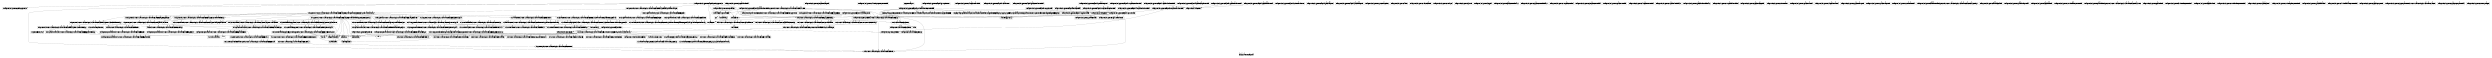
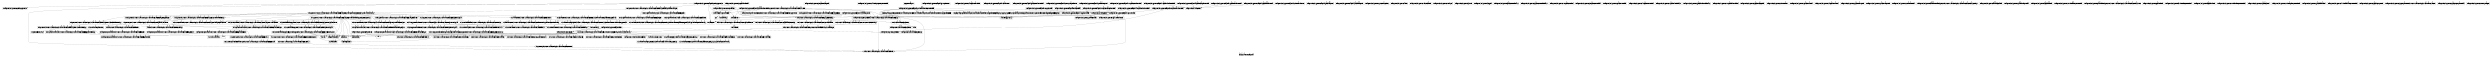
  digraph {
    label="Call graph: atom_vec_ellipsoid.ll"
    node [shape=record]
    n1 [label="{_ZN9LAMMPS_NS16AtomVecEllipsoidC2EPNS_6LAMMPSE}"]
    n2 [label="{_ZN9LAMMPS_NS7AtomVecC2EPNS_6LAMMPSE}"]
    n3 [label="{_ZNSaIcEC1Ev}"]
    n4 [label="{_ZNSt7__cxx1112basic_stringIcSt11char_traitsIcESaIcEEC2IS3_EEPKcRKS3_}"]
    n5 [label="{_ZNSt7__cxx1112basic_stringIcSt11char_traitsIcESaIcEED1Ev}"]
    n6 [label="{_ZNSaIcED1Ev}"]
    n7 [label="{_ZN9LAMMPS_NS7AtomVec12setup_fieldsEv}"]
    n8 [label="{_ZNSt6vectorINSt7__cxx1112basic_stringIcSt11char_traitsIcESaIcEEESaIS5_EEaSESt16initializer_listIS5_E}"]
    n9 [label="{_ZNSt7__cxx1112basic_stringIcSt11char_traitsIcESaIcEE13_M_local_dataEv}"]
    n10 [label="{_ZNSt7__cxx1112basic_stringIcSt11char_traitsIcESaIcEE12_Alloc_hiderC1EPcRKS3_}"]
    n11 [label="{_ZNSt11char_traitsIcE6lengthEPKc}"]
    n12 [label="{_ZNSt7__cxx1112basic_stringIcSt11char_traitsIcESaIcEE12_M_constructIPKcEEvT_S8_}"]
    n13 [label="{_ZNSt7__cxx1112basic_stringIcSt11char_traitsIcESaIcEE12_Alloc_hiderD2Ev}"]
    n14 [label="{_ZN9LAMMPS_NS7AtomVecD2Ev}"]
    n15 [label="{_ZNKSt16initializer_listINSt7__cxx1112basic_stringIcSt11char_traitsIcESaIcEEEE5beginEv}"]
    n16 [label="{_ZNKSt16initializer_listINSt7__cxx1112basic_stringIcSt11char_traitsIcESaIcEEEE3endEv}"]
    n17 [label="{_ZNSt6vectorINSt7__cxx1112basic_stringIcSt11char_traitsIcESaIcEEESaIS5_EE13_M_assign_auxIPKS5_EEvT_SB_St20forward_iterator_tag}"]
    n18 [label="{_ZN9__gnu_cxx11char_traitsIcE6lengthEPKc}"]
    n19 [label="{strlen}"]
    n20 [label="{_ZNSt7__cxx1112basic_stringIcSt11char_traitsIcESaIcEE16_M_construct_auxIPKcEEvT_S8_St12__false_type}"]
    n21 [label="{_ZNSaIcED2Ev}"]
    n22 [label="{_ZNKSt16initializer_listINSt7__cxx1112basic_stringIcSt11char_traitsIcESaIcEEEE4sizeEv}"]
    n23 [label="{_ZSt8distanceIPKNSt7__cxx1112basic_stringIcSt11char_traitsIcESaIcEEEENSt15iterator_traitsIT_E15difference_typeES9_S9_}"]
    n24 [label="{_ZNKSt6vectorINSt7__cxx1112basic_stringIcSt11char_traitsIcESaIcEEESaIS5_EE8capacityEv}"]
    n25 [label="{_ZNSt12_Vector_baseINSt7__cxx1112basic_stringIcSt11char_traitsIcESaIcEEESaIS5_EE19_M_get_Tp_allocatorEv}"]
    n26 [label="{_ZNSt6vectorINSt7__cxx1112basic_stringIcSt11char_traitsIcESaIcEEESaIS5_EE17_S_check_init_lenEmRKS6_}"]
    n27 [label="{_ZNSt6vectorINSt7__cxx1112basic_stringIcSt11char_traitsIcESaIcEEESaIS5_EE20_M_allocate_and_copyIPKS5_EEPS5_mT_SC_}"]
    n28 [label="{_ZSt22__uninitialized_copy_aIPKNSt7__cxx1112basic_stringIcSt11char_traitsIcESaIcEEEPS5_S5_ET0_T_SA_S9_RSaIT1_E}"]
    n29 [label="{_ZSt8_DestroyIPNSt7__cxx1112basic_stringIcSt11char_traitsIcESaIcEEES5_EvT_S7_RSaIT0_E}"]
    n30 [label="{_ZNSt12_Vector_baseINSt7__cxx1112basic_stringIcSt11char_traitsIcESaIcEEESaIS5_EE13_M_deallocateEPS5_m}"]
    n31 [label="{_ZNKSt6vectorINSt7__cxx1112basic_stringIcSt11char_traitsIcESaIcEEESaIS5_EE4sizeEv}"]
    n32 [label="{_ZSt4copyIPKNSt7__cxx1112basic_stringIcSt11char_traitsIcESaIcEEEPS5_ET0_T_SA_S9_}"]
    n33 [label="{_ZNSt6vectorINSt7__cxx1112basic_stringIcSt11char_traitsIcESaIcEEESaIS5_EE15_M_erase_at_endEPS5_}"]
    n34 [label="{_ZSt7advanceIPKNSt7__cxx1112basic_stringIcSt11char_traitsIcESaIcEEEmEvRT_T0_}"]
    n35 [label="{_ZN9LAMMPS_NS7AtomVec13unpack_borderEiiPd}"]
    n36 [label="{_ZN9LAMMPS_NS7AtomVec15unpack_exchangeEPd}"]
    n37 [label="{_ZN9LAMMPS_NS16AtomVecEllipsoid15data_atom_bonusEiRKSt6vectorINSt7__cxx1112basic_stringIcSt11char_traitsIcESaIcEEESaIS7_EE}"]
    n38 [label="{_ZN9MathExtra10qnormalizeEPd}"]
    n39 [label="{_ZN9LAMMPS_NS5utils7numericEPKciRKNSt7__cxx1112basic_stringIcSt11char_traitsIcESaIcEEEbPNS_6LAMMPSE}"]
    n40 [label="{_ZN9LAMMPS_NS5Error3oneERKNSt7__cxx1112basic_stringIcSt11char_traitsIcESaIcEEEiS8_}"]
    n41 [label="{_ZNKSt6vectorINSt7__cxx1112basic_stringIcSt11char_traitsIcESaIcEEESaIS5_EEixEm}"]
    n42 [label="{_ZN9LAMMPS_NS16AtomVecEllipsoid10grow_bonusEv}"]
    n43 [label="{llvm.fmuladd.f64}"]
    n44 [label="{sqrt}"]
    n45 [label="{_ZN9LAMMPS_NS7AtomVec15grow_nmax_bonusEi}"]
    n46 [label="{_ZN9LAMMPS_NS6Memory8sreallocEPvlPKc}"]
    n47 [label="{_ZN9LAMMPS_NS7AtomVec14write_improperEP8_IO_FILEiPPii}"]
    n48 [label="{_ZN9__gnu_cxx11char_traitsIcE2eqERKcS3_}"]
    n49 [label="{_ZNSt7__cxx1112basic_stringIcSt11char_traitsIcESaIcEE12_M_constructIPKcEEvT_S8_St20forward_iterator_tag}"]
    n50 [label="{__gxx_personality_v0}"]
    n51 [label="{_ZSt19__iterator_categoryIPKNSt7__cxx1112basic_stringIcSt11char_traitsIcESaIcEEEENSt15iterator_traitsIT_E17iterator_categoryERKS9_}"]
    n52 [label="{_ZSt10__distanceIPKNSt7__cxx1112basic_stringIcSt11char_traitsIcESaIcEEEENSt15iterator_traitsIT_E15difference_typeES9_S9_St26random_access_iterator_tag}"]
    n53 [label="{_ZNSaINSt7__cxx1112basic_stringIcSt11char_traitsIcESaIcEEEEC2ERKS5_}"]
    n54 [label="{_ZNSt6vectorINSt7__cxx1112basic_stringIcSt11char_traitsIcESaIcEEESaIS5_EE11_S_max_sizeERKS6_}"]
    n55 [label="{_ZNSaINSt7__cxx1112basic_stringIcSt11char_traitsIcESaIcEEEED2Ev}"]
    n56 [label="{_ZSt20__throw_length_errorPKc}"]
    n57 [label="{__clang_call_terminate}"]
    n58 [label="{__cxa_begin_catch}"]
    n59 [label="{__cxa_rethrow}"]
    n60 [label="{__cxa_end_catch}"]
    n61 [label="{llvm.trap}"]
    n62 [label="{_ZNSt12_Vector_baseINSt7__cxx1112basic_stringIcSt11char_traitsIcESaIcEEESaIS5_EE11_M_allocateEm}"]
    n63 [label="{_ZSt18uninitialized_copyIPKNSt7__cxx1112basic_stringIcSt11char_traitsIcESaIcEEEPS5_ET0_T_SA_S9_}"]
    n64 [label="{_ZSt8_DestroyIPNSt7__cxx1112basic_stringIcSt11char_traitsIcESaIcEEEEvT_S7_}"]
    n65 [label="{_ZNSt16allocator_traitsISaINSt7__cxx1112basic_stringIcSt11char_traitsIcESaIcEEEEE10deallocateERS6_PS5_m}"]
    n66 [label="{_ZSt12__miter_baseIPKNSt7__cxx1112basic_stringIcSt11char_traitsIcESaIcEEEET_S8_}"]
    n67 [label="{_ZSt14__copy_move_a2ILb0EPKNSt7__cxx1112basic_stringIcSt11char_traitsIcESaIcEEEPS5_ET1_T0_SA_S9_}"]
    n68 [label="{_ZSt9__advanceIPKNSt7__cxx1112basic_stringIcSt11char_traitsIcESaIcEEElEvRT_T0_St26random_access_iterator_tag}"]
    n69 [label="{_ZN9__gnu_cxx13new_allocatorINSt7__cxx1112basic_stringIcSt11char_traitsIcESaIcEEEEC2ERKS7_}"]
    n70 [label="{_ZNSt16allocator_traitsISaINSt7__cxx1112basic_stringIcSt11char_traitsIcESaIcEEEEE8max_sizeERKS6_}"]
    n71 [label="{_ZSt3minImERKT_S2_S2_}"]
    n72 [label="{_ZN9__gnu_cxx13new_allocatorINSt7__cxx1112basic_stringIcSt11char_traitsIcESaIcEEEED2Ev}"]
    n73 [label="{_ZSt9terminatev}"]
    n74 [label="{_ZNSt16allocator_traitsISaINSt7__cxx1112basic_stringIcSt11char_traitsIcESaIcEEEEE8allocateERS6_m}"]
    n75 [label="{_ZNSt20__uninitialized_copyILb0EE13__uninit_copyIPKNSt7__cxx1112basic_stringIcSt11char_traitsIcESaIcEEEPS7_EET0_T_SC_SB_}"]
    n76 [label="{_ZNSt12_Destroy_auxILb0EE9__destroyIPNSt7__cxx1112basic_stringIcSt11char_traitsIcESaIcEEEEEvT_S9_}"]
    n77 [label="{_ZN9__gnu_cxx13new_allocatorINSt7__cxx1112basic_stringIcSt11char_traitsIcESaIcEEEE10deallocateEPS6_m}"]
    n78 [label="{_ZSt12__niter_baseIPKNSt7__cxx1112basic_stringIcSt11char_traitsIcESaIcEEEET_S8_}"]
    n79 [label="{_ZSt12__niter_wrapIPNSt7__cxx1112basic_stringIcSt11char_traitsIcESaIcEEEET_RKS7_S7_}"]
    n80 [label="{_ZSt12__niter_baseIPNSt7__cxx1112basic_stringIcSt11char_traitsIcESaIcEEEET_S7_}"]
    n81 [label="{_ZSt13__copy_move_aILb0EPKNSt7__cxx1112basic_stringIcSt11char_traitsIcESaIcEEEPS5_ET1_T0_SA_S9_}"]
    n82 [label="{llvm.is.constant.i64}"]
    n83 [label="{_ZN9LAMMPS_NS16AtomVecEllipsoidD2Ev}"]
    n84 [label="{_ZN9LAMMPS_NS6Memory5sfreeEPv}"]
    n85 [label="{_ZN9LAMMPS_NS16AtomVecEllipsoidD0Ev}"]
    n86 [label="{_ZdlPv}"]
    n87 [label="{_ZN9LAMMPS_NS16AtomVecEllipsoid13grow_pointersEv}"]
    n88 [label="{_ZN9LAMMPS_NS16AtomVecEllipsoid10copy_bonusEiii}"]
    n89 [label="{_ZN9LAMMPS_NS16AtomVecEllipsoid14copy_bonus_allEii}"]
    n90 [label="{llvm.memcpy.p0.p0.i64}"]
    n91 [label="{_ZN9LAMMPS_NS7AtomVec19unpack_restart_initEi}"]
    n92 [label="{_ZN9LAMMPS_NS16AtomVecEllipsoid11clear_bonusEv}"]
    n93 [label="{_ZN9LAMMPS_NS16AtomVecEllipsoid15pack_comm_bonusEiPiPd}"]
+   n94 [label="{_ZN9LAMMPS_NS16AtomVecEllipsoid18memory_usage_bonusEv}"]
    n95 [label="{_ZN9LAMMPS_NS16AtomVecEllipsoid16create_atom_postEi}"]
    n96 [label="{_ZN9LAMMPS_NS16AtomVecEllipsoid14data_atom_postEi}"]
    n97 [label="{_ZN9LAMMPS_NS16AtomVecEllipsoid17unpack_comm_bonusEiiPd}"]
    n98 [label="{_ZN9LAMMPS_NS16AtomVecEllipsoid17pack_border_bonusEiPiPd}"]
    n99 [label="{_ZN9LAMMPS_NS4ubufC2ERKi}"]
    n100 [label="{_ZN9LAMMPS_NS16AtomVecEllipsoid19unpack_border_bonusEiiPd}"]
    n101 [label="{_ZN9LAMMPS_NS4ubufC2ERKd}"]
    n102 [label="{_ZN9LAMMPS_NS16AtomVecEllipsoid19pack_exchange_bonusEiPd}"]
    n103 [label="{_ZN9LAMMPS_NS16AtomVecEllipsoid21unpack_exchange_bonusEiPd}"]
    n104 [label="{_ZN9LAMMPS_NS16AtomVecEllipsoid18size_restart_bonusEv}"]
    n105 [label="{_ZN9LAMMPS_NS16AtomVecEllipsoid18pack_restart_bonusEiPd}"]
    n106 [label="{_ZN9LAMMPS_NS16AtomVecEllipsoid20unpack_restart_bonusEiPd}"]
    n107 [label="{_ZN9LAMMPS_NS16AtomVecEllipsoid13pack_data_preEi}"]
    n108 [label="{_ZN9LAMMPS_NS16AtomVecEllipsoid14pack_data_postEi}"]
    n109 [label="{_ZN9LAMMPS_NS16AtomVecEllipsoid15pack_data_bonusEPdi}"]
    n110 [label="{_ZN9LAMMPS_NS16AtomVecEllipsoid16write_data_bonusEP8_IO_FILEiPdi}"]
    n111 [label="{_ZN3fmt6v9_lmp16make_format_argsINS0_20basic_format_contextINS0_8appenderEcEEJRlRdS6_S6_S6_S6_S6_S6_EEENS0_16format_arg_storeIT_JDpNSt9remove_cvINSt16remove_referenceIT0_E4typeEE4typeEEEEDpOSB_}"]
    n112 [label="{_ZN3fmt6v9_lmp6vprintEP8_IO_FILENS0_17basic_string_viewIcEENS0_17basic_format_argsINS0_20basic_format_contextINS0_8appenderEcEEEE}"]
    n113 [label="{_ZN9LAMMPS_NS16AtomVecEllipsoid9set_shapeEiddd}"]
    n114 [label="{_ZN9LAMMPS_NS7AtomVec12process_argsEiPPc}"]
    n115 [label="{_ZN9LAMMPS_NS7AtomVec4initEv}"]
    n116 [label="{_ZN9LAMMPS_NS7AtomVec11force_clearEim}"]
    n117 [label="{_ZN9LAMMPS_NS7AtomVec7roundupEl}"]
    n118 [label="{_ZN9LAMMPS_NS7AtomVec4growEi}"]
    n119 [label="{_ZN9LAMMPS_NS7AtomVec4copyEiii}"]
    n120 [label="{_ZN9LAMMPS_NS7AtomVec9pack_commEiPiPdiS1_}"]
    n121 [label="{_ZN9LAMMPS_NS7AtomVec13pack_comm_velEiPiPdiS1_}"]
    n122 [label="{_ZN9LAMMPS_NS7AtomVec11unpack_commEiiPd}"]
    n123 [label="{_ZN9LAMMPS_NS7AtomVec15unpack_comm_velEiiPd}"]
    n124 [label="{_ZN9LAMMPS_NS7AtomVec12pack_reverseEiiPd}"]
    n125 [label="{_ZN9LAMMPS_NS7AtomVec14unpack_reverseEiPiPd}"]
    n126 [label="{_ZN9LAMMPS_NS7AtomVec11pack_borderEiPiPdiS1_}"]
    n127 [label="{_ZN9LAMMPS_NS7AtomVec15pack_border_velEiPiPdiS1_}"]
    n128 [label="{_ZN9LAMMPS_NS7AtomVec17unpack_border_velEiiPd}"]
    n129 [label="{_ZN9LAMMPS_NS7AtomVec13pack_exchangeEiPd}"]
    n130 [label="{_ZN9LAMMPS_NS7AtomVec12size_restartEv}"]
    n131 [label="{_ZN9LAMMPS_NS7AtomVec12pack_restartEiPd}"]
    n132 [label="{_ZN9LAMMPS_NS7AtomVec14unpack_restartEPd}"]
    n133 [label="{_ZN9LAMMPS_NS7AtomVec16pack_restart_preEi}"]
    n134 [label="{_ZN9LAMMPS_NS7AtomVec17pack_restart_postEi}"]
    n135 [label="{_ZSt10_ConstructINSt7__cxx1112basic_stringIcSt11char_traitsIcESaIcEEEJRKS5_EEvPT_DpOT0_}"]
    n136 [label="{_ZNSt7__cxx1112basic_stringIcSt11char_traitsIcESaIcEEC1ERKS4_}"]
    n137 [label="{_ZSt8_DestroyINSt7__cxx1112basic_stringIcSt11char_traitsIcESaIcEEEEvPT_}"]
    n138 [label="{_ZN9LAMMPS_NS7AtomVec11create_atomEiPd}"]
    n139 [label="{_ZN9LAMMPS_NS7AtomVec9data_atomEPdiRKSt6vectorINSt7__cxx1112basic_stringIcSt11char_traitsIcESaIcEEESaIS8_EERS8_}"]
    n140 [label="{_ZN9LAMMPS_NS7AtomVec9data_bodyEiiiPiPd}"]
    n141 [label="{_ZN9LAMMPS_NS7AtomVec15data_bonds_postEiiiii}"]
    n142 [label="{_ZN9LAMMPS_NS7AtomVec9pack_dataEPPd}"]
    n143 [label="{_ZN9LAMMPS_NS7AtomVec10write_dataEP8_IO_FILEiPPd}"]
    n144 [label="{_ZN9LAMMPS_NS7AtomVec8data_velEiRKSt6vectorINSt7__cxx1112basic_stringIcSt11char_traitsIcESaIcEEESaIS7_EE}"]
    n145 [label="{_ZN9LAMMPS_NS7AtomVec8pack_velEPPd}"]
    n146 [label="{_ZN9LAMMPS_NS7AtomVec9write_velEP8_IO_FILEiPPd}"]
    n147 [label="{_ZN9LAMMPS_NS7AtomVec9pack_bondEPPi}"]
    n148 [label="{_ZN9LAMMPS_NS7AtomVec10write_bondEP8_IO_FILEiPPii}"]
    n149 [label="{_ZN9LAMMPS_NS7AtomVec10pack_angleEPPi}"]
    n150 [label="{_ZN9LAMMPS_NS7AtomVec11write_angleEP8_IO_FILEiPPii}"]
    n151 [label="{_ZN9LAMMPS_NS7AtomVec13pack_dihedralEPPi}"]
    n152 [label="{_ZN9LAMMPS_NS7AtomVec14write_dihedralEP8_IO_FILEiPPii}"]
    n153 [label="{_ZN9LAMMPS_NS7AtomVec13pack_improperEPPi}"]
    n154 [label="{_ZN9LAMMPS_NS7AtomVec13property_atomERKNSt7__cxx1112basic_stringIcSt11char_traitsIcESaIcEEE}"]
    n155 [label="{_ZN9LAMMPS_NS7AtomVec18pack_property_atomEiPdii}"]
    n156 [label="{_ZN9LAMMPS_NS7AtomVec12memory_usageEv}"]
    n157 [label="{_ZN9__gnu_cxx17__is_null_pointerIKcEEbPT_}"]
    n158 [label="{_ZSt19__throw_logic_errorPKc}"]
    n159 [label="{_ZSt8distanceIPKcENSt15iterator_traitsIT_E15difference_typeES3_S3_}"]
    n160 [label="{_ZNSt7__cxx1112basic_stringIcSt11char_traitsIcESaIcEE9_M_createERmm}"]
    n161 [label="{_ZNSt7__cxx1112basic_stringIcSt11char_traitsIcESaIcEE7_M_dataEPc}"]
    n162 [label="{_ZNSt7__cxx1112basic_stringIcSt11char_traitsIcESaIcEE11_M_capacityEm}"]
    n163 [label="{_ZNKSt7__cxx1112basic_stringIcSt11char_traitsIcESaIcEE7_M_dataEv}"]
    n164 [label="{_ZNSt7__cxx1112basic_stringIcSt11char_traitsIcESaIcEE13_S_copy_charsEPcPKcS7_}"]
    n165 [label="{_ZNSt7__cxx1112basic_stringIcSt11char_traitsIcESaIcEE10_M_disposeEv}"]
    n166 [label="{_ZNSt7__cxx1112basic_stringIcSt11char_traitsIcESaIcEE13_M_set_lengthEm}"]
    n167 [label="{_ZSt19__iterator_categoryIPKcENSt15iterator_traitsIT_E17iterator_categoryERKS3_}"]
    n168 [label="{_ZSt10__distanceIPKcENSt15iterator_traitsIT_E15difference_typeES3_S3_St26random_access_iterator_tag}"]
    n169 [label="{_ZNK9__gnu_cxx13new_allocatorINSt7__cxx1112basic_stringIcSt11char_traitsIcESaIcEEEE8max_sizeEv}"]
    n170 [label="{_ZN9__gnu_cxx13new_allocatorINSt7__cxx1112basic_stringIcSt11char_traitsIcESaIcEEEE8allocateEmPKv}"]
    n171 [label="{_ZNSt11__copy_moveILb0ELb0ESt26random_access_iterator_tagE8__copy_mIPKNSt7__cxx1112basic_stringIcSt11char_traitsIcESaIcEEEPS8_EET0_T_SD_SC_}"]
    n172 [label="{_ZSt17__throw_bad_allocv}"]
    n173 [label="{_Znwm}"]
    n174 [label="{_ZNSt7__cxx1112basic_stringIcSt11char_traitsIcESaIcEEaSERKS4_}"]
    n1 -> n2
    n1 -> n3
    n1 -> n4
    n1 -> n5
    n1 -> n6
    n1 -> n7
    n1 -> n8
    n4 -> n9
    n4 -> n10
    n4 -> n11
    n4 -> n12
    n4 -> n13
    n6 -> n3
    n8 -> n15
    n8 -> n16
    n8 -> n17
    n11 -> n18
    n11 -> n19
    n12 -> n20
    n13 -> n21
    n16 -> n15
    n16 -> n22
    n17 -> n23
    n17 -> n24
    n17 -> n25
    n17 -> n26
    n17 -> n27
    n17 -> n28
    n17 -> n29
    n17 -> n30
    n17 -> n31
    n17 -> n32
    n17 -> n33
    n17 -> n34
    n18 -> n48
    n20 -> n49
    n23 -> n51
    n23 -> n52
    n26 -> n53
    n26 -> n54
    n26 -> n55
    n26 -> n56
    n27 -> n25
    n27 -> n28
    n27 -> n30
    n27 -> n57
    n27 -> n58
    n27 -> n59
    n27 -> n60
    n27 -> n61
    n27 -> n62
    n28 -> n63
    n29 -> n64
    n30 -> n65
    n32 -> n66
    n32 -> n67
    n33 -> n25
    n33 -> n29
    n33 -> n57
    n34 -> n51
    n34 -> n68
    n37 -> n3
    n37 -> n4
    n37 -> n5
    n37 -> n6
    n37 -> n38
    n37 -> n39
    n37 -> n40
    n37 -> n41
    n37 -> n42
    n38 -> n43
    n38 -> n44
    n42 -> n4
    n42 -> n5
    n42 -> n6
    n42 -> n40
    n42 -> n45
    n42 -> n46
    n49 -> n57
    n49 -> n58
    n49 -> n59
    n49 -> n60
    n49 -> n157
    n49 -> n158
    n49 -> n159
    n49 -> n160
    n49 -> n161
    n49 -> n162
    n49 -> n163
    n49 -> n164
    n49 -> n165
    n49 -> n166
    n53 -> n69
    n54 -> n57
    n54 -> n70
    n54 -> n71
    n55 -> n72
    n57 -> n58
    n57 -> n73
    n62 -> n74
    n63 -> n75
    n64 -> n76
    n65 -> n77
    n67 -> n78
    n67 -> n79
    n67 -> n80
    n67 -> n81
    n68 -> n82
    n70 -> n169
    n74 -> n170
    n75 -> n57
    n75 -> n58
    n75 -> n59
    n75 -> n60
    n75 -> n61
    n75 -> n64
    n75 -> n135
    n76 -> n137
    n77 -> n86
    n81 -> n171
    n82 -> n14
    n83 -> n14
    n83 -> n57
    n83 -> n84
    n85 -> n86
    n88 -> n89
    n89 -> n90
    n96 -> n3
    n96 -> n4
    n96 -> n5
    n96 -> n6
    n96 -> n40
    n98 -> n99
    n100 -> n42
    n100 -> n101
    n102 -> n99
    n103 -> n42
    n103 -> n101
    n105 -> n99
    n106 -> n42
    n106 -> n84
    n109 -> n99
    n110 -> n11
    n110 -> n90
    n110 -> n101
    n110 -> n111
    n110 -> n112
    n111 -> n90
    n113 -> n42
    n113 -> n89
    n135 -> n136
    n137 -> n5
    n159 -> n167
    n159 -> n168
    n170 -> n169
    n170 -> n172
    n170 -> n173
    n171 -> n174
  }
